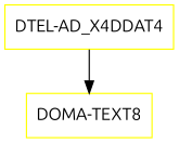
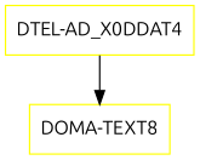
  digraph {
    fontname=Ubuntu
    node [color=yellow shape=box fontname=Ubuntu]
-   "DTEL-AD_X4DDAT4"
+   "DTEL-AD_X4DDAT4" [label="DTEL-AD_X0DDAT4"]
    "DOMA-TEXT8"
    "DTEL-AD_X4DDAT4" -> "DOMA-TEXT8" [fontname=Ubuntu]
  }
